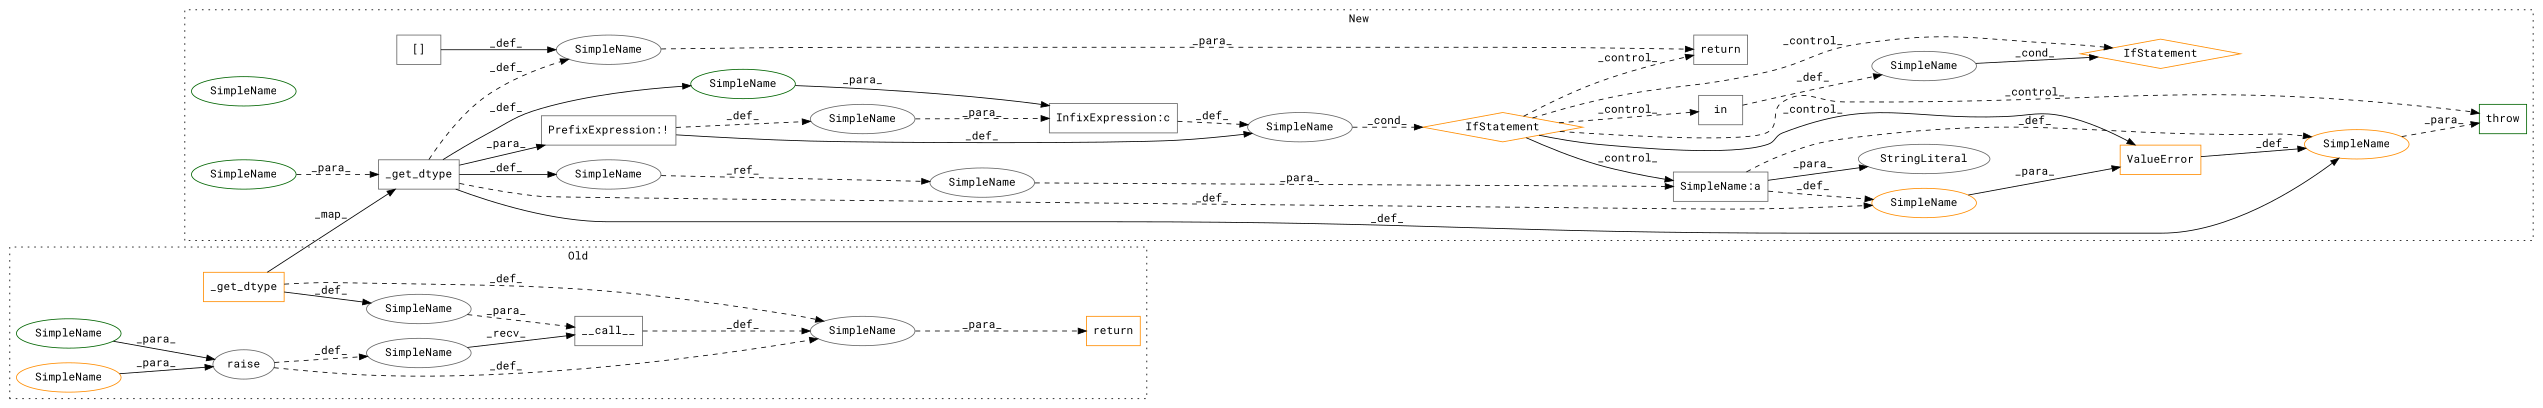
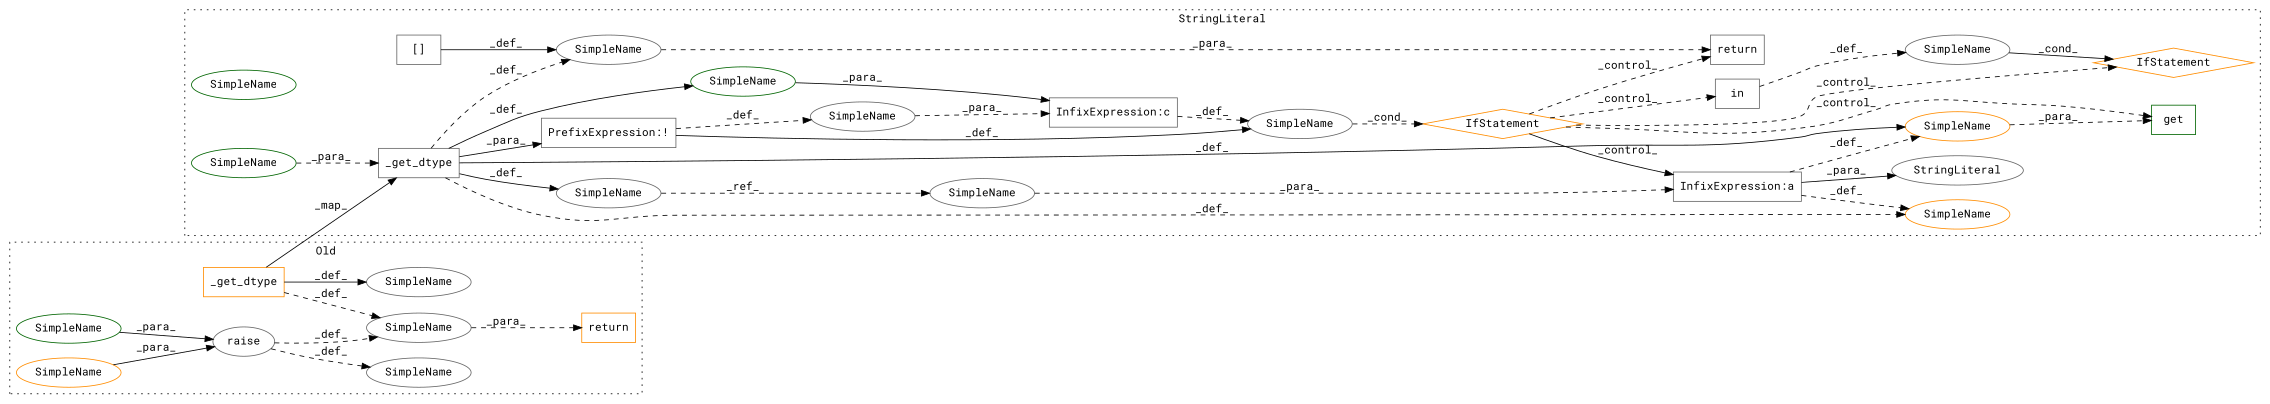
  digraph {
    fontname="Roboto Mono"
    rankdir=LR
    node [a=42 color=gray40 fontname="Roboto Mono" shape=ellipse]
    edge [fontname="Roboto Mono" style=dashed]
    n1 [a=32 color=darkorange l="11,1" label=_get_dtype s="1040,1056" shape=box]
-   n2 [a=32 l="9,1" label=__call__ s="1025,1064" shape=box]
    n3 [a=32 l="6,1" label=raise s="1008,1023"]
    n4 [label=SimpleName]
    n5 [label=SimpleName]
    n6 [label=SimpleName]
    n7 [a=41 color=darkorange l=7 label=return s=1001 shape=box]
    n8 [color=darkgreen l=4 label=SimpleName s=1019]
    n9 [color=darkorange l=4 label=SimpleName s=1014]
    n10 [a=32 l="11,1" label=_get_dtype s="1382,1398" shape=box]
    n11 [label=SimpleName]
    n12 [a=27 l=4 label="InfixExpression:c" s=1435 shape=box]
    n13 [label=SimpleName]
    n14 [a=41 l=7 label=return s=1645 shape=box]
-   n15 [a=27 l=3 label="SimpleName:a" s=1538 shape=box]
-   n16 [a=32 color=darkorange l="11,1" label=ValueError s="1483,1546" shape=box]
+   n15 [a=27 l=3 label="InfixExpression:a" s=1538 shape=box]
    n17 [color=darkorange label=SimpleName]
-   n18 [a=53 color=darkgreen l=6 label=throw s=1477 shape=box]
+   n18 [a=53 color=darkgreen l=6 label=get s=1477 shape=box]
    n19 [a=38 l=1 label="PrefixExpression:!" s=1409 shape=box]
    n20 [a=105 l=26 label=in s=1567 shape=box]
    n21 [label=SimpleName]
    n22 [a=25 color=darkorange l="8,2" label=IfStatement s="1559,1593" shape=diamond]
    n23 [color=darkgreen l=4 label=SimpleName s=1281]
    n24 [a=25 color=darkorange l="4,2" label=IfStatement s="1405,1467" shape=diamond]
    n25 [l=5 label=SimpleName s=1376]
    n26 [color=darkgreen label=SimpleName]
    n27 [color=darkorange label=SimpleName]
    n28 [color=darkgreen l=5 label=SimpleName s=1311]
    n29 [label=SimpleName]
    n30 [a=2 l="7,1" label="[]" s="1609,1632" shape=box]
    n31 [a=45 l=44 label=StringLiteral s=1494]
    n32 [l=5 label=SimpleName s=1541]
    subgraph cluster_1 {
      label=Old
      style=dotted
      n1
-     n2
      n3
      n4
      n5
      n6
      n7
      n8
      n9
    }
    subgraph cluster_2 {
-     label=New
+     label=StringLiteral
      style=dotted
      n10
      n11
      n12
      n13
      n14
      n15
-     n16
      n17
      n18
      n19
      n20
      n21
      n22
      n23
      n24
      n25
      n26
      n27
      n28
      n29
      n30
      n31
      n32
    }
    n1 -> n4 [label=_def_ style=solid]
    n1 -> n6 [label=_def_]
    n1 -> n10 [label=_map_ style=solid]
-   n2 -> n6 [label=_def_]
    n3 -> n5 [label=_def_]
    n3 -> n6 [label=_def_]
-   n4 -> n2 [label=_para_]
-   n5 -> n2 [label=_recv_ style=solid]
    n6 -> n7 [label=_para_]
    n8 -> n3 [label=_para_ style=solid]
    n9 -> n3 [label=_para_ style=solid]
    n10 -> n17 [label=_def_ style=solid]
    n10 -> n19 [label=_para_ style=solid]
    n10 -> n25 [label=_def_ style=solid]
    n10 -> n26 [label=_def_ style=solid]
    n10 -> n27 [label=_def_]
    n10 -> n29 [label=_def_]
    n11 -> n12 [label=_para_]
    n12 -> n13 [label=_def_]
    n13 -> n24 [label=_cond_]
    n15 -> n17 [label=_def_]
    n15 -> n27 [label=_def_]
    n15 -> n31 [label=_para_ style=solid]
-   n16 -> n17 [label=_def_ style=solid]
    n17 -> n18 [label=_para_]
    n19 -> n11 [label=_def_]
    n19 -> n13 [label=_def_ style=solid]
    n20 -> n21 [label=_def_]
    n21 -> n22 [label=_cond_ style=solid]
    n24 -> n14 [label=_control_]
    n24 -> n15 [label=_control_ style=solid]
-   n24 -> n16 [label=_control_ style=solid]
    n24 -> n18 [label=_control_]
    n24 -> n20 [label=_control_]
    n24 -> n22 [label=_control_]
    n25 -> n32 [label=_ref_]
    n26 -> n12 [label=_para_ style=solid]
-   n27 -> n16 [label=_para_ style=solid]
    n28 -> n10 [label=_para_]
    n29 -> n14 [label=_para_]
    n30 -> n29 [label=_def_ style=solid]
    n32 -> n15 [label=_para_]
  }
